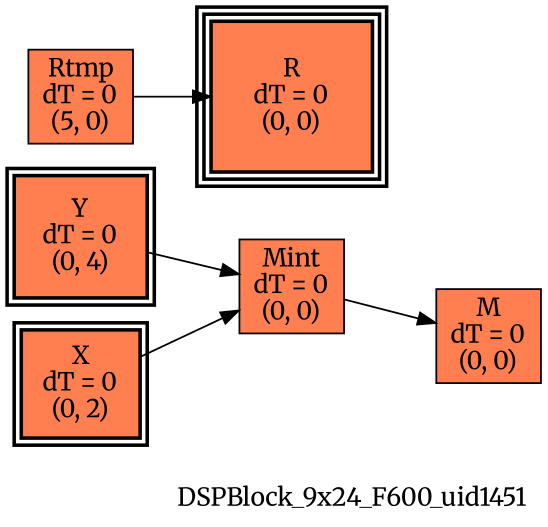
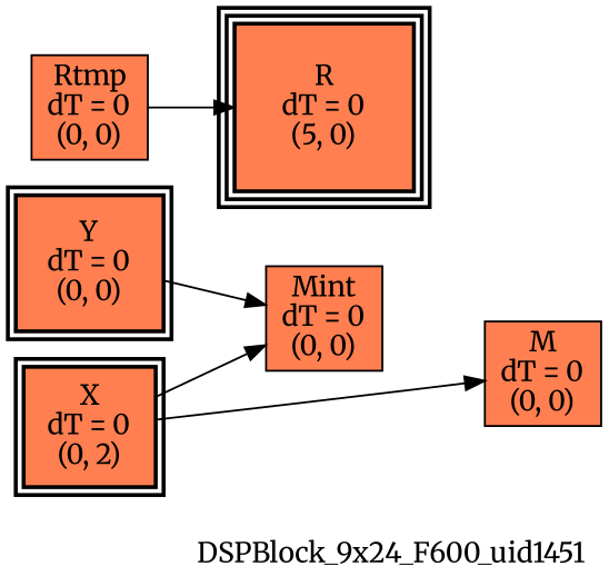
  digraph {
    fontname=Merriweather
    label=DSPBlock_9x24_F600_uid1451
    labeljust=right
    labelloc=bottom
    nodesep=0.25
    rankdir=LR
    ranksep=0.5
    node [color=black fillcolor=coral fontname=Merriweather peripheries=1 shape=box style="bold, filled"]
    edge [arrowhead=normal arrowsize=1.0 arrowtail=normal color=black dir=forward fontname=Merriweather]
    n1 [label="X\ndT = 0\n(0, 2)" peripheries=2]
-   n2 [label="Y\ndT = 0\n(0, 4)" peripheries=2]
-   n3 [label="R\ndT = 0\n(0, 0)" peripheries=3]
+   n2 [label="Y\ndT = 0\n(0, 0)" peripheries=2]
+   n3 [label="R\ndT = 0\n(5, 0)" peripheries=3]
    n4 [label="Mint\ndT = 0\n(0, 0)" style=filled]
    n5 [label="M\ndT = 0\n(0, 0)" style=filled]
-   n6 [label="Rtmp\ndT = 0\n(5, 0)" style=filled]
+   n6 [label="Rtmp\ndT = 0\n(0, 0)" style=filled]
    subgraph sub_1 {
      rank=same
      n1
      n2
    }
    subgraph sub_2 {
      rank=same
      n3
    }
    n1 -> n4
    n2 -> n4
-   n4 -> n5
+   n1 -> n5
    n6 -> n3
  }
